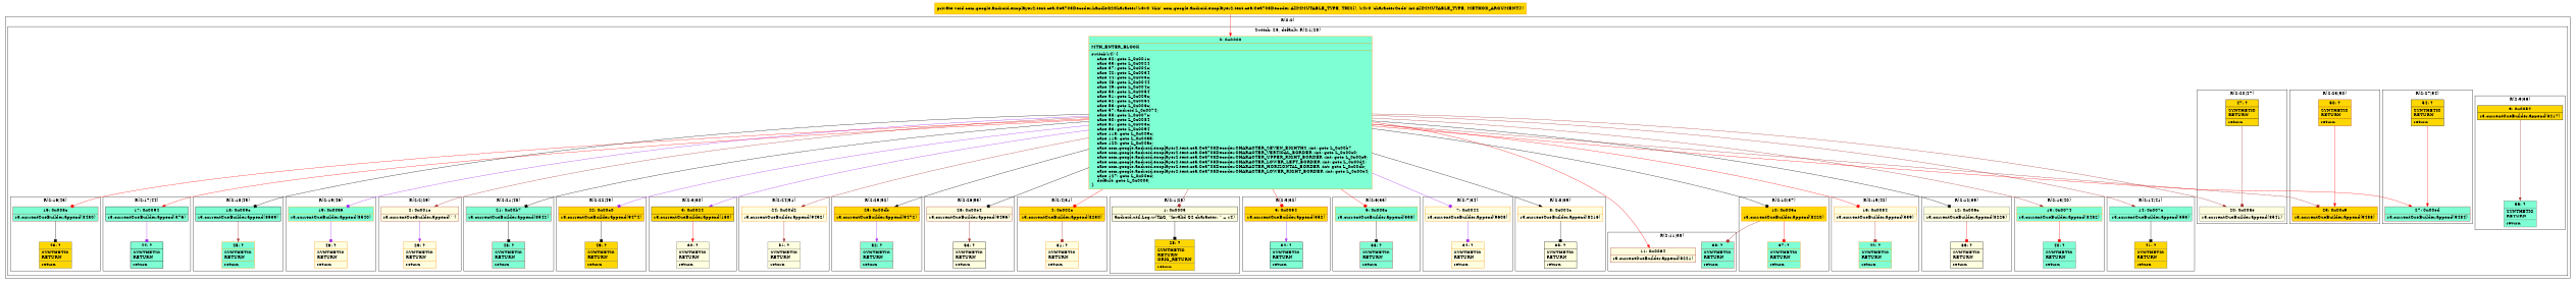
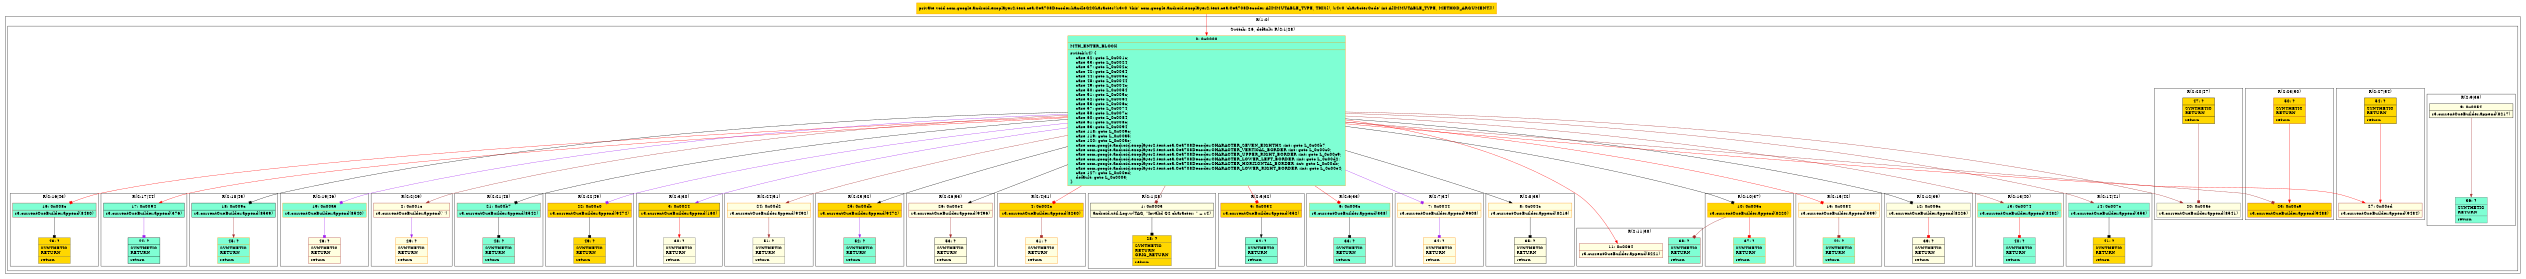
  digraph {
    node [color=brown fillcolor=lightyellow shape=record style=filled]
    edge [arrowhead=box color=red]
    n1 [label="{2\:\ 0x001c|r3.currentCueBuilder.append(' ')\l}"]
    n2 [color=darkorange label="{29\:\ ?|SYNTHETIC\lRETURN\l|return\l}"]
    n3 [color=black fillcolor=gold label="{3\:\ 0x0024|r3.currentCueBuilder.append(160)\l}"]
    n4 [color=gray40 label="{30\:\ ?|SYNTHETIC\lRETURN\l|return\l}"]
    n5 [fillcolor=gold label="{4\:\ 0x002c|r3.currentCueBuilder.append(8230)\l}"]
    n6 [color=darkorange label="{31\:\ ?|SYNTHETIC\lRETURN\l|return\l}"]
    n7 [fillcolor=gold label="{5\:\ 0x0034|r3.currentCueBuilder.append(352)\l}"]
    n8 [color=black fillcolor=aquamarine label="{32\:\ ?|SYNTHETIC\lRETURN\l|return\l}"]
    n9 [color=darkorange fillcolor=aquamarine label="{6\:\ 0x003c|r3.currentCueBuilder.append(338)\l}"]
    n10 [fillcolor=aquamarine label="{33\:\ ?|SYNTHETIC\lRETURN\l|return\l}"]
    n11 [color=darkorange label="{7\:\ 0x0044|r3.currentCueBuilder.append(9608)\l}"]
    n12 [color=darkorange label="{34\:\ ?|SYNTHETIC\lRETURN\l|return\l}"]
    n13 [color=darkorange label="{8\:\ 0x004c|r3.currentCueBuilder.append(8216)\l}"]
    n14 [color=black label="{35\:\ ?|SYNTHETIC\lRETURN\l|return\l}"]
-   n15 [color=black fillcolor=gold label="{9\:\ 0x0054|r3.currentCueBuilder.append(8217)\l}"]
+   n15 [color=black label="{9\:\ 0x0054|r3.currentCueBuilder.append(8217)\l}"]
    n16 [color=gray40 fillcolor=aquamarine label="{36\:\ ?|SYNTHETIC\lRETURN\l|return\l}"]
    n17 [color=darkorange fillcolor=gold label="{10\:\ 0x005c|r3.currentCueBuilder.append(8220)\l}"]
    n18 [color=darkorange fillcolor=aquamarine label="{37\:\ ?|SYNTHETIC\lRETURN\l|return\l}"]
    n19 [label="{11\:\ 0x0064|r3.currentCueBuilder.append(8221)\l}"]
    n20 [fillcolor=aquamarine label="{38\:\ ?|SYNTHETIC\lRETURN\l|return\l}"]
    n21 [color=darkorange label="{15\:\ 0x0084|r3.currentCueBuilder.append(339)\l}"]
    n22 [color=darkorange fillcolor=aquamarine label="{42\:\ ?|SYNTHETIC\lRETURN\l|return\l}"]
    n23 [color=gray40 label="{12\:\ 0x006c|r3.currentCueBuilder.append(8226)\l}"]
    n24 [color=black label="{39\:\ ?|SYNTHETIC\lRETURN\l|return\l}"]
    n25 [color=darkorange fillcolor=aquamarine label="{13\:\ 0x0074|r3.currentCueBuilder.append(8482)\l}"]
    n26 [color=gray40 fillcolor=aquamarine label="{40\:\ ?|SYNTHETIC\lRETURN\l|return\l}"]
    n27 [color=gray40 fillcolor=aquamarine label="{14\:\ 0x007c|r3.currentCueBuilder.append(353)\l}"]
    n28 [color=gray40 fillcolor=gold label="{41\:\ ?|SYNTHETIC\lRETURN\l|return\l}"]
    n29 [fillcolor=aquamarine label="{16\:\ 0x008c|r3.currentCueBuilder.append(8480)\l}"]
    n30 [color=gray40 fillcolor=gold label="{43\:\ ?|SYNTHETIC\lRETURN\l|return\l}"]
    n31 [color=black fillcolor=aquamarine label="{17\:\ 0x0094|r3.currentCueBuilder.append(376)\l}"]
    n32 [color=black fillcolor=aquamarine label="{44\:\ ?|SYNTHETIC\lRETURN\l|return\l}"]
    n33 [color=black fillcolor=aquamarine label="{18\:\ 0x009c|r3.currentCueBuilder.append(8539)\l}"]
    n34 [color=darkorange fillcolor=aquamarine label="{45\:\ ?|SYNTHETIC\lRETURN\l|return\l}"]
    n35 [color=darkorange fillcolor=aquamarine label="{19\:\ 0x00a5|r3.currentCueBuilder.append(8540)\l}"]
-   n36 [color=darkorange label="{46\:\ ?|SYNTHETIC\lRETURN\l|return\l}"]
+   n36 [label="{46\:\ ?|SYNTHETIC\lRETURN\l|return\l}"]
    n37 [color=gray40 label="{20\:\ 0x00ae|r3.currentCueBuilder.append(8541)\l}"]
    n38 [color=black fillcolor=gold label="{47\:\ ?|SYNTHETIC\lRETURN\l|return\l}"]
    n39 [fillcolor=aquamarine label="{21\:\ 0x00b7|r3.currentCueBuilder.append(8542)\l}"]
    n40 [fillcolor=aquamarine label="{48\:\ ?|SYNTHETIC\lRETURN\l|return\l}"]
    n41 [fillcolor=gold label="{22\:\ 0x00c0|r3.currentCueBuilder.append(9474)\l}"]
    n42 [color=gray40 fillcolor=gold label="{49\:\ ?|SYNTHETIC\lRETURN\l|return\l}"]
    n43 [fillcolor=gold label="{23\:\ 0x00c9|r3.currentCueBuilder.append(9488)\l}"]
    n44 [fillcolor=gold label="{50\:\ ?|SYNTHETIC\lRETURN\l|return\l}"]
    n45 [color=darkorange label="{24\:\ 0x00d2|r3.currentCueBuilder.append(9492)\l}"]
    n46 [color=gray40 label="{51\:\ ?|SYNTHETIC\lRETURN\l|return\l}"]
    n47 [fillcolor=gold label="{25\:\ 0x00db|r3.currentCueBuilder.append(9472)\l}"]
    n48 [fillcolor=aquamarine label="{52\:\ ?|SYNTHETIC\lRETURN\l|return\l}"]
    n49 [label="{26\:\ 0x00e4|r3.currentCueBuilder.append(9496)\l}"]
    n50 [color=black label="{53\:\ ?|SYNTHETIC\lRETURN\l|return\l}"]
-   n51 [fillcolor=aquamarine label="{27\:\ 0x00ed|r3.currentCueBuilder.append(9484)\l}"]
+   n51 [label="{27\:\ 0x00ed|r3.currentCueBuilder.append(9484)\l}"]
    n52 [color=black fillcolor=gold label="{54\:\ ?|SYNTHETIC\lRETURN\l|return\l}"]
    n53 [color=black label="{1\:\ 0x0003|android.util.Log.w(TAG, \"Invalid G2 character: \" + r4)\l}"]
    n54 [color=gray40 fillcolor=gold label="{28\:\ ?|SYNTHETIC\lRETURN\lORIG_RETURN\l|return\l}"]
-   n55 [color=darkorange fillcolor=aquamarine label="{0\:\ 0x0000|MTH_ENTER_BLOCK\l|switch(r4) \{\l    case 32: goto L_0x001c;\l    case 33: goto L_0x0024;\l    case 37: goto L_0x002c;\l    case 42: goto L_0x0034;\l    case 44: goto L_0x003c;\l    case 48: goto L_0x0044;\l    case 49: goto L_0x004c;\l    case 50: goto L_0x0054;\l    case 51: goto L_0x005c;\l    case 52: goto L_0x0064;\l    case 53: goto L_0x006c;\l    case 57: android L_0x0074;\l    case 58: goto L_0x007c;\l    case 60: goto L_0x0084;\l    case 61: goto L_0x008c;\l    case 63: goto L_0x0094;\l    case 118: goto L_0x009c;\l    case 119: goto L_0x00a5;\l    case 120: goto L_0x00ae;\l    case com.google.android.exoplayer2.text.cea.Cea708Decoder.CHARACTER_SEVEN_EIGHTHS :int: goto L_0x00b7;\l    case com.google.android.exoplayer2.text.cea.Cea708Decoder.CHARACTER_VERTICAL_BORDER :int: goto L_0x00c0;\l    case com.google.android.exoplayer2.text.cea.Cea708Decoder.CHARACTER_UPPER_RIGHT_BORDER :int: goto L_0x00c9;\l    case com.google.android.exoplayer2.text.cea.Cea708Decoder.CHARACTER_LOWER_LEFT_BORDER :int: goto L_0x00d2;\l    case com.google.android.exoplayer2.text.cea.Cea708Decoder.CHARACTER_HORIZONTAL_BORDER :int: goto L_0x00db;\l    case com.google.android.exoplayer2.text.cea.Cea708Decoder.CHARACTER_LOWER_RIGHT_BORDER :int: goto L_0x00e4;\l    case 127: goto L_0x00ed;\l    default: goto L_0x0003;\l\}\l}"]
+   n55 [color=darkorange fillcolor=aquamarine label="{0\:\ 0x0000|MTH_ENTER_BLOCK\l|switch(r4) \{\l    case 32: goto L_0x001c;\l    case 33: goto L_0x0024;\l    case 37: goto L_0x002c;\l    case 42: goto L_0x0034;\l    case 44: goto L_0x003c;\l    case 48: goto L_0x0044;\l    case 49: goto L_0x004c;\l    case 50: goto L_0x0054;\l    case 51: goto L_0x005c;\l    case 52: goto L_0x0064;\l    case 53: goto L_0x006c;\l    case 57: goto L_0x0074;\l    case 58: goto L_0x007c;\l    case 60: goto L_0x0084;\l    case 61: goto L_0x008c;\l    case 63: goto L_0x0094;\l    case 118: goto L_0x009c;\l    case 119: goto L_0x00a5;\l    case 120: goto L_0x00ae;\l    case com.google.android.exoplayer2.text.cea.Cea708Decoder.CHARACTER_SEVEN_EIGHTHS :int: goto L_0x00b7;\l    case com.google.android.exoplayer2.text.cea.Cea708Decoder.CHARACTER_VERTICAL_BORDER :int: goto L_0x00c0;\l    case com.google.android.exoplayer2.text.cea.Cea708Decoder.CHARACTER_UPPER_RIGHT_BORDER :int: goto L_0x00c9;\l    case com.google.android.exoplayer2.text.cea.Cea708Decoder.CHARACTER_LOWER_LEFT_BORDER :int: goto L_0x00d2;\l    case com.google.android.exoplayer2.text.cea.Cea708Decoder.CHARACTER_HORIZONTAL_BORDER :int: goto L_0x00db;\l    case com.google.android.exoplayer2.text.cea.Cea708Decoder.CHARACTER_LOWER_RIGHT_BORDER :int: goto L_0x00e4;\l    case 127: goto L_0x00ed;\l    default: goto L_0x0003;\l\}\l}"]
    n56 [color=darkorange fillcolor=gold label="{private void com.google.android.exoplayer2.text.cea.Cea708Decoder.handleG2Character((r3v0 'this' com.google.android.exoplayer2.text.cea.Cea708Decoder A[IMMUTABLE_TYPE, THIS]), (r4v0 'characterCode' int A[IMMUTABLE_TYPE, METHOD_ARGUMENT])) }"]
    subgraph cluster_1 {
-     label="R(0:0)"
+     label="R(1:0)"
      subgraph cluster_2 {
        label="Switch: 26, default: R(2:1|28)"
        n55
        subgraph cluster_3 {
          label="R(2:2|29)"
          n1
          n2
        }
        subgraph cluster_4 {
          label="R(2:3|30)"
          n3
          n4
        }
        subgraph cluster_5 {
          label="R(2:4|31)"
          n5
          n6
        }
        subgraph cluster_6 {
          label="R(2:5|32)"
          n7
          n8
        }
        subgraph cluster_7 {
          label="R(2:6|33)"
          n9
          n10
        }
        subgraph cluster_8 {
          label="R(2:7|34)"
          n11
          n12
        }
        subgraph cluster_9 {
          label="R(2:8|35)"
          n13
          n14
        }
        subgraph cluster_10 {
          label="R(2:9|36)"
          n15
          n16
        }
        subgraph cluster_11 {
          label="R(2:10|37)"
          n17
          n18
        }
        subgraph cluster_12 {
          label="R(2:11|38)"
          n19
          n20
        }
        subgraph cluster_13 {
          label="R(2:15|42)"
          n21
          n22
        }
        subgraph cluster_14 {
          label="R(2:12|39)"
          n23
          n24
        }
        subgraph cluster_15 {
          label="R(2:13|40)"
          n25
          n26
        }
        subgraph cluster_16 {
          label="R(2:14|41)"
          n27
          n28
        }
        subgraph cluster_17 {
          label="R(2:16|43)"
          n29
          n30
        }
        subgraph cluster_18 {
          label="R(2:17|44)"
          n31
          n32
        }
        subgraph cluster_19 {
          label="R(2:18|45)"
          n33
          n34
        }
        subgraph cluster_20 {
          label="R(2:19|46)"
          n35
          n36
        }
        subgraph cluster_21 {
          label="R(2:20|47)"
          n37
          n38
        }
        subgraph cluster_22 {
          label="R(2:21|48)"
          n39
          n40
        }
        subgraph cluster_23 {
          label="R(2:22|49)"
          n41
          n42
        }
        subgraph cluster_24 {
          label="R(2:23|50)"
          n43
          n44
        }
        subgraph cluster_25 {
          label="R(2:24|51)"
          n45
          n46
        }
        subgraph cluster_26 {
          label="R(2:25|52)"
          n47
          n48
        }
        subgraph cluster_27 {
          label="R(2:26|53)"
          n49
          n50
        }
        subgraph cluster_28 {
          label="R(2:27|54)"
          n51
          n52
        }
        subgraph cluster_29 {
          label="R(2:1|28)"
          n53
          n54
        }
      }
    }
    n1 -> n2 [arrowhead=normal color=purple]
    n3 -> n4 [arrowhead=normal]
    n5 -> n6 [color=brown]
-   n7 -> n8 [arrowhead=normal color=purple]
+   n7 -> n8 [arrowhead=normal color=black]
    n9 -> n10 [color=black]
    n11 -> n12 [color=purple]
    n13 -> n14 [color=black]
    n15 -> n16 [arrowhead=normal color=brown]
    n17 -> n18
    n17 -> n20 [color=brown]
    n21 -> n22 [color=brown]
    n23 -> n24
    n25 -> n26
    n27 -> n28 [color=black]
    n29 -> n30 [color=black]
    n31 -> n32 [color=purple]
    n33 -> n34 [arrowhead=normal color=brown]
    n35 -> n36 [color=purple]
    n38 -> n37 [color=brown]
    n39 -> n40 [color=black]
    n41 -> n42 [color=black]
    n44 -> n43 [arrowhead=normal]
    n45 -> n46 [arrowhead=normal color=brown]
    n47 -> n48 [arrowhead=normal color=purple]
    n49 -> n50 [arrowhead=normal color=brown]
    n52 -> n51 [arrowhead=normal]
    n53 -> n54 [color=black]
    n55 -> n1 [arrowhead=normal color=brown]
    n55 -> n3 [arrowhead=normal color=purple]
    n55 -> n5
    n55 -> n7
    n55 -> n9
    n55 -> n11 [color=purple]
    n55 -> n13 [arrowhead=normal color=black]
    n55 -> n17 [color=black]
    n55 -> n19 [arrowhead=normal]
    n55 -> n21
    n55 -> n23 [color=black]
    n55 -> n25 [arrowhead=normal color=brown]
    n55 -> n27 [arrowhead=normal color=brown]
    n55 -> n29
    n55 -> n31 [arrowhead=normal]
    n55 -> n33 [color=black]
    n55 -> n35 [color=purple]
    n55 -> n37 [arrowhead=normal color=brown]
    n55 -> n39 [color=black]
    n55 -> n41 [color=purple]
    n55 -> n43 [color=brown]
    n55 -> n45 [arrowhead=normal color=brown]
    n55 -> n47 [arrowhead=normal color=black]
-   n55 -> n49 [color=black]
+   n55 -> n49 [arrowhead=normal color=black]
    n55 -> n51 [arrowhead=normal]
    n55 -> n53 [color=brown]
    n56 -> n55 [arrowhead=normal]
  }
